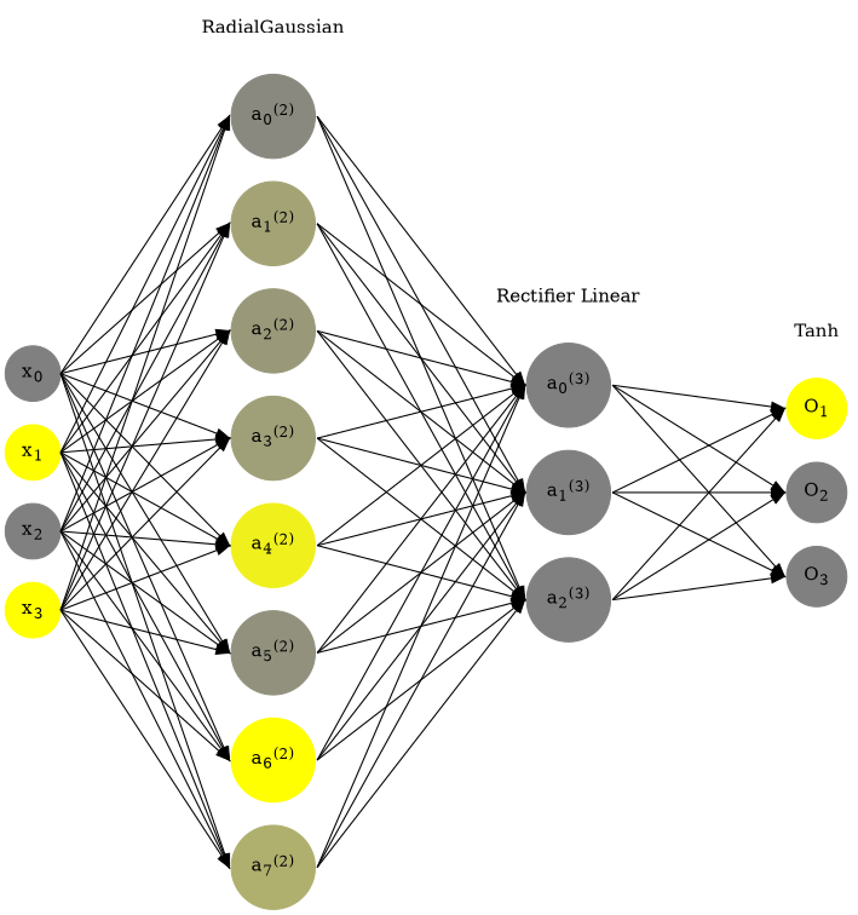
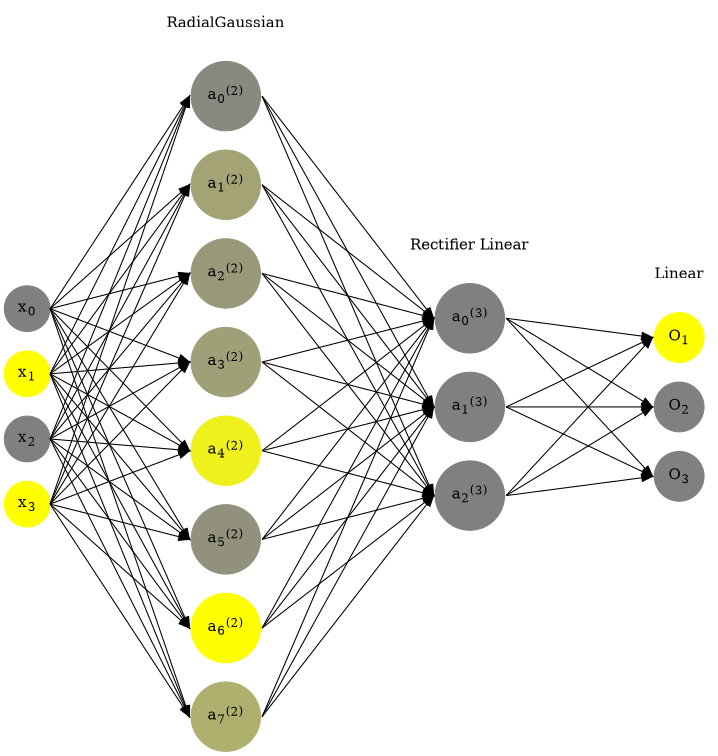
  digraph {
    rankdir=LR
    ranksep=1.4
    splines=false
    node [color="0.1667, 0.0, 0.5" fillcolor="0.1667, 0.0, 0.5" shape=circle style=filled]
    edge [headport=w style=solid tailport=e]
    n1 [label=<x<sub>0</sub>>]
    n2 [color="0.1667, 1.0, 1.0" fillcolor="0.1667, 1.0, 1.0" label=<x<sub>1</sub>>]
    n3 [label=<x<sub>2</sub>>]
    n4 [color="0.1667, 1.0, 1.0" fillcolor="0.1667, 1.0, 1.0" label=<x<sub>3</sub>>]
    n5 [color="0.1667, 0.075125, 0.537563" fillcolor="0.1667, 0.075125, 0.537563" label=<a<sub>0</sub><sup>(2)</sup>>]
    n6 [color="0.1667, 0.275350, 0.637675" fillcolor="0.1667, 0.275350, 0.637675" label=<a<sub>1</sub><sup>(2)</sup>>]
    n7 [color="0.1667, 0.201824, 0.600912" fillcolor="0.1667, 0.201824, 0.600912" label=<a<sub>2</sub><sup>(2)</sup>>]
    n8 [color="0.1667, 0.248855, 0.624427" fillcolor="0.1667, 0.248855, 0.624427" label=<a<sub>3</sub><sup>(2)</sup>>]
    n9 [color="0.1667, 0.878562, 0.939281" fillcolor="0.1667, 0.878562, 0.939281" label=<a<sub>4</sub><sup>(2)</sup>>]
    n10 [color="0.1667, 0.140125, 0.570063" fillcolor="0.1667, 0.140125, 0.570063" label=<a<sub>5</sub><sup>(2)</sup>>]
    n11 [color="0.1667, 0.995858, 0.997929" fillcolor="0.1667, 0.995858, 0.997929" label=<a<sub>6</sub><sup>(2)</sup>>]
    n12 [color="0.1667, 0.370436, 0.685218" fillcolor="0.1667, 0.370436, 0.685218" label=<a<sub>7</sub><sup>(2)</sup>>]
    n13 [color="0.1667, 0.000000, 0.500000" fillcolor="0.1667, 0.000000, 0.500000" label=<a<sub>0</sub><sup>(3)</sup>>]
    n14 [color="0.1667, 0.000000, 0.500000" fillcolor="0.1667, 0.000000, 0.500000" label=<a<sub>1</sub><sup>(3)</sup>>]
    n15 [color="0.1667, 0.000000, 0.500000" fillcolor="0.1667, 0.000000, 0.500000" label=<a<sub>2</sub><sup>(3)</sup>>]
    n16 [color="0.1667, 1.0, 1.0" fillcolor="0.1667, 1.0, 1.0" label=<O<sub>1</sub>>]
    n17 [label=<O<sub>2</sub>>]
    n18 [label=<O<sub>3</sub>>]
    n19 [label=RadialGaussian shape=plaintext color="" fillcolor="" style=""]
    n20 [label="Rectifier Linear" shape=plaintext color="" fillcolor="" style=""]
-   n21 [label=Tanh shape=plaintext color="" fillcolor="" style=""]
+   n21 [label=Linear shape=plaintext color="" fillcolor="" style=""]
    subgraph sub_1 {
      n1
    }
    subgraph sub_2 {
      n2
    }
    subgraph sub_3 {
      n3
    }
    subgraph sub_4 {
      n4
    }
    subgraph sub_5 {
      n5
    }
    subgraph sub_6 {
      n6
    }
    subgraph sub_7 {
      n7
    }
    subgraph sub_8 {
      n8
    }
    subgraph sub_9 {
      n9
    }
    subgraph sub_10 {
      n10
    }
    subgraph sub_11 {
      n11
    }
    subgraph sub_12 {
      n12
    }
    subgraph sub_13 {
      n13
    }
    subgraph sub_14 {
      n14
    }
    subgraph sub_15 {
      n15
    }
    subgraph sub_16 {
      n16
    }
    subgraph sub_17 {
      n17
    }
    subgraph sub_18 {
      n18
    }
    subgraph sub_19 {
      rank=same
      n1
      n2
      n3
      n4
    }
    subgraph sub_20 {
      rank=same
      n5
      n6
      n7
      n8
      n9
      n10
      n11
      n12
    }
    subgraph sub_21 {
      rank=same
      n13
      n14
      n15
    }
    subgraph sub_22 {
      rank=same
      n16
      n17
      n18
    }
    subgraph sub_23 {
      rank=same
      n5
      n19
    }
    subgraph sub_24 {
      rank=same
      n13
      n20
    }
    subgraph sub_25 {
      rank=same
      n16
      n21
    }
    n1 -> n2 [style=invis]
    n1 -> n5
    n1 -> n6
    n1 -> n7
    n1 -> n8
    n1 -> n9
    n1 -> n10
    n1 -> n11
    n1 -> n12
    n2 -> n3 [style=invis]
    n2 -> n5
    n2 -> n6
    n2 -> n7
    n2 -> n8
    n2 -> n9
    n2 -> n10
    n2 -> n11
    n2 -> n12
    n3 -> n4 [style=invis]
    n3 -> n5
    n3 -> n6
    n3 -> n7
    n3 -> n8
    n3 -> n9
    n3 -> n10
    n3 -> n11
    n3 -> n12
    n4 -> n5
    n4 -> n6
    n4 -> n7
    n4 -> n8
    n4 -> n9
    n4 -> n10
    n4 -> n11
    n4 -> n12
    n5 -> n6 [style=invis]
    n5 -> n13
    n5 -> n14
    n5 -> n15
    n6 -> n7 [style=invis]
    n6 -> n13
    n6 -> n14
    n6 -> n15
    n7 -> n8 [style=invis]
    n7 -> n13
    n7 -> n14
    n7 -> n15
    n8 -> n9 [style=invis]
    n8 -> n13
    n8 -> n14
    n8 -> n15
    n9 -> n10 [style=invis]
    n9 -> n13
    n9 -> n14
    n9 -> n15
    n10 -> n11 [style=invis]
    n10 -> n13
    n10 -> n14
    n10 -> n15
    n11 -> n12 [style=invis]
    n11 -> n13
    n11 -> n14
    n11 -> n15
    n12 -> n13
    n12 -> n14
    n12 -> n15
    n13 -> n14 [style=invis]
    n13 -> n16
    n13 -> n17
    n13 -> n18
    n14 -> n15 [style=invis]
    n14 -> n16
    n14 -> n17
    n14 -> n18
    n15 -> n16
    n15 -> n17
    n15 -> n18
    n16 -> n17 [style=invis]
    n17 -> n18 [style=invis]
    n19 -> n5 [style=invis]
    n20 -> n13 [style=invis]
    n21 -> n16 [style=invis]
  }
